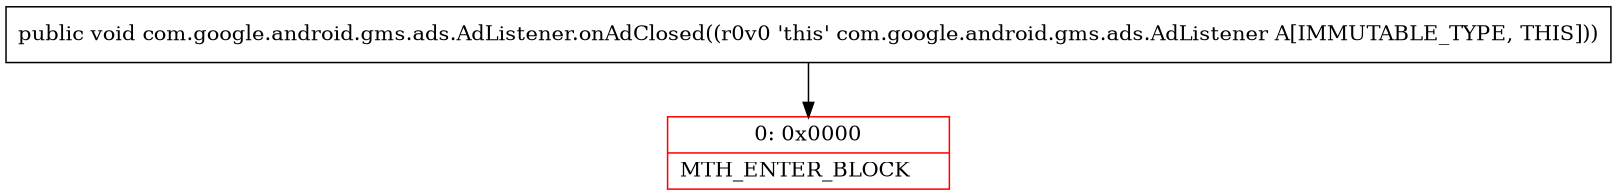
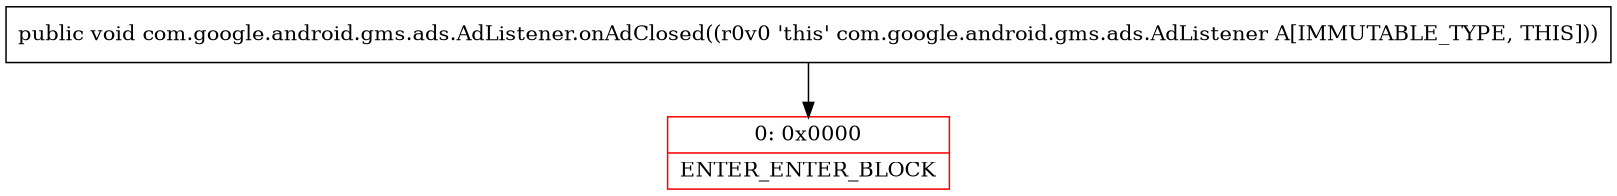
  digraph {
    node [shape=record]
-   n1 [color=red label="{0\:\ 0x0000|MTH_ENTER_BLOCK\l}"]
+   n1 [color=red label="{0\:\ 0x0000|ENTER_ENTER_BLOCK\l}"]
    n2 [label="{public void com.google.android.gms.ads.AdListener.onAdClosed((r0v0 'this' com.google.android.gms.ads.AdListener A[IMMUTABLE_TYPE, THIS])) }"]
    subgraph cluster_1 {
      label="R(0)"
    }
    n2 -> n1
  }
